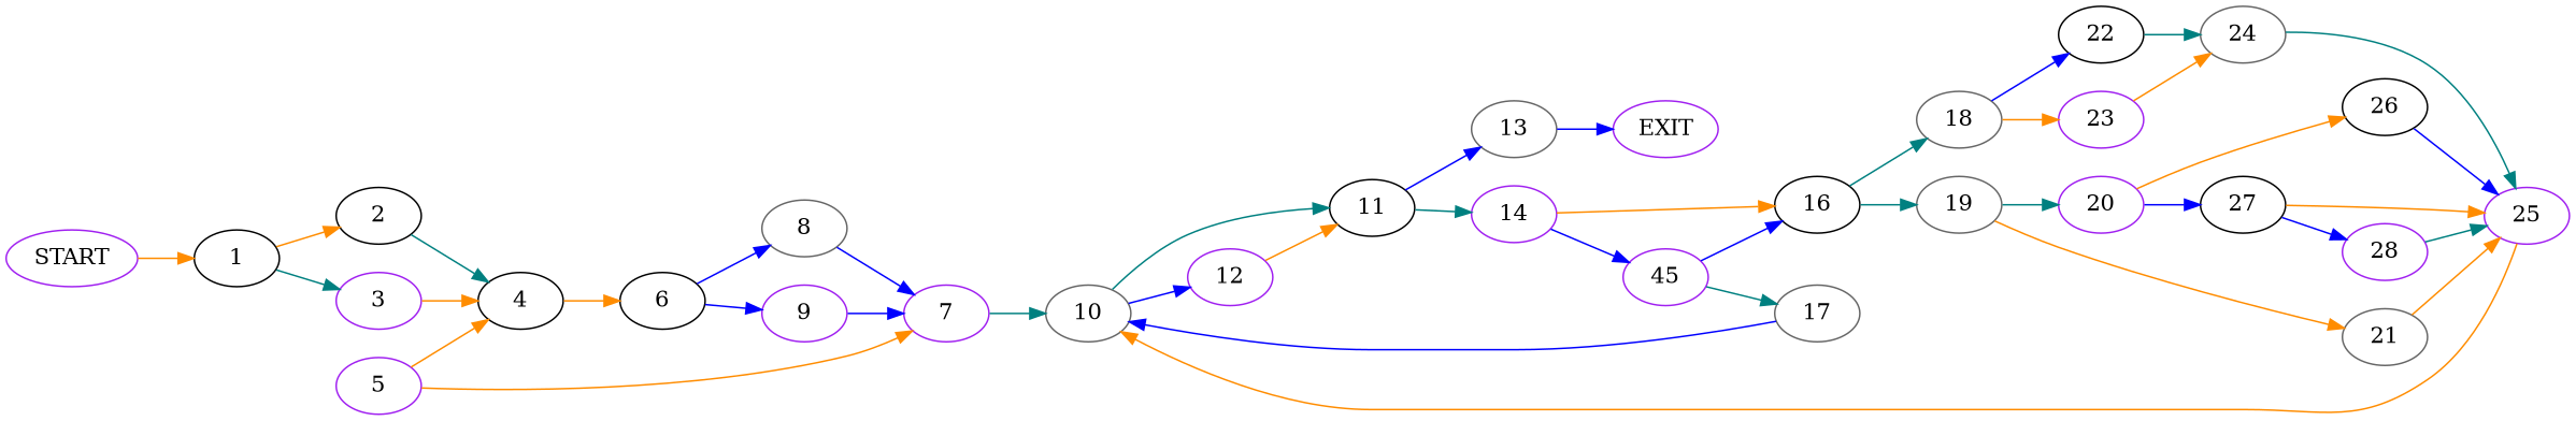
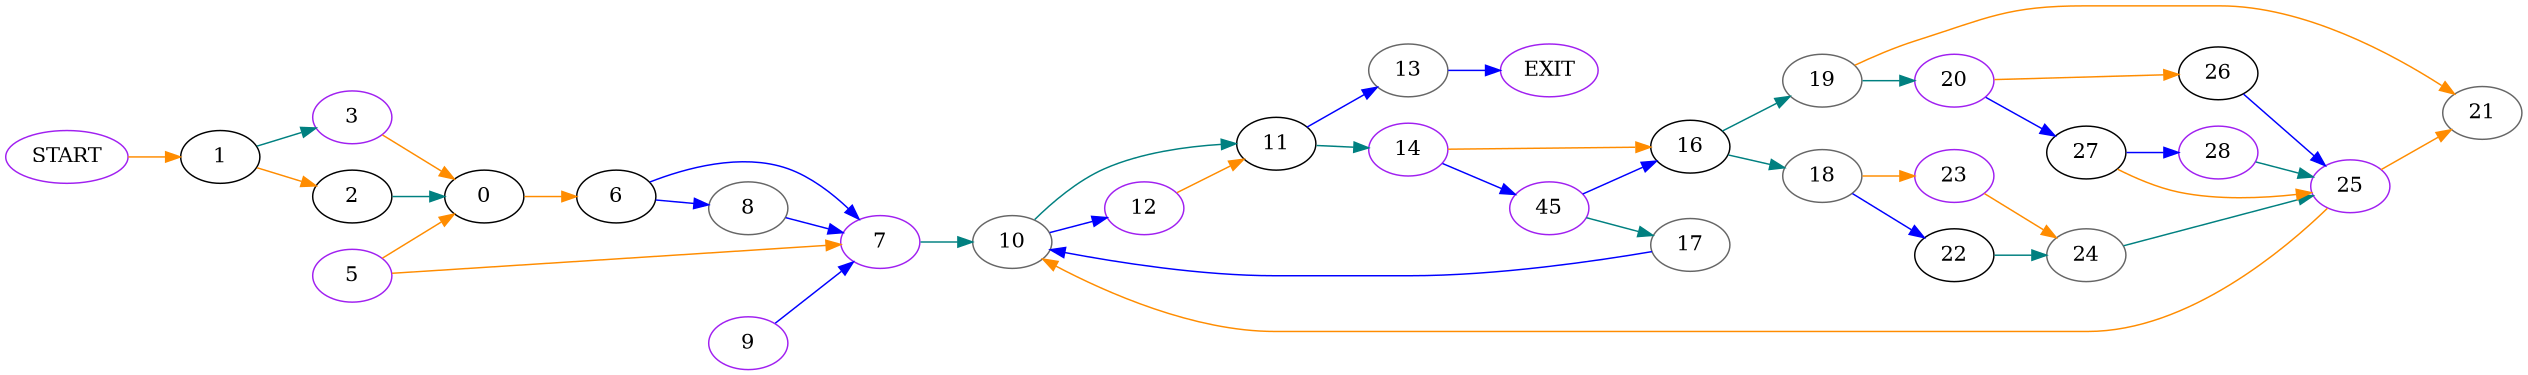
  digraph {
    rankdir=LR
    node [color=purple]
    edge [color=darkorange]
    n1 [label=START]
    1 [color=black]
    2 [color=black]
    3
    n5 [label=EXIT]
-   4 [color=black]
+   4 [color=black label=0]
    6 [color=black]
    5
    7
    8 [color=gray40]
    9
    10 [color=gray40]
    11 [color=black]
    12
    13 [color=gray40]
    14
    n17 [label=45]
    16 [color=black]
    17 [color=gray40]
    18 [color=gray40]
    19 [color=gray40]
    22 [color=black]
    23
    20
    21 [color=gray40]
    24 [color=gray40]
    26 [color=black]
    27 [color=black]
    25
    28
    n1 -> 1
    1 -> 2
    1 -> 3 [color=teal]
    2 -> 4 [color=teal]
    3 -> 4
    4 -> 6
    6 -> 8 [color=blue]
-   6 -> 9 [color=blue]
+   6 -> 7 [color=blue]
    5 -> 4
    5 -> 7
    7 -> 10 [color=teal]
    8 -> 7 [color=blue]
    9 -> 7 [color=blue]
    10 -> 11 [color=teal]
    10 -> 12 [color=blue]
    11 -> 13 [color=blue]
    11 -> 14 [color=teal]
    12 -> 11
    13 -> n5 [color=blue]
    14 -> n17 [color=blue]
    14 -> 16
    n17 -> 16 [color=blue]
    n17 -> 17 [color=teal]
    16 -> 18 [color=teal]
    16 -> 19 [color=teal]
    17 -> 10 [color=blue]
    18 -> 22 [color=blue]
    18 -> 23
    19 -> 20 [color=teal]
    19 -> 21
    22 -> 24 [color=teal]
    23 -> 24
    20 -> 26
    20 -> 27 [color=blue]
-   21 -> 25
+   25 -> 21
    24 -> 25 [color=teal]
    26 -> 25 [color=blue]
    27 -> 25
    27 -> 28 [color=blue]
    25 -> 10
    28 -> 25 [color=teal]
  }
